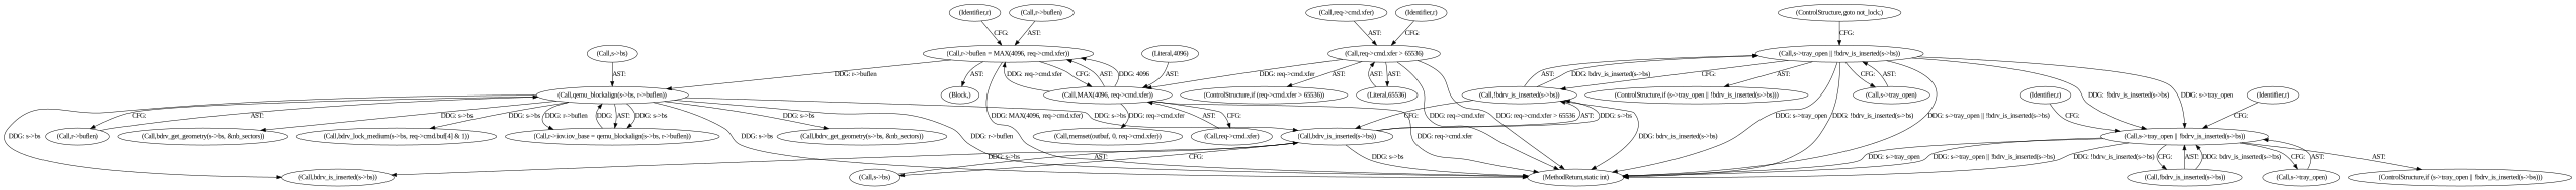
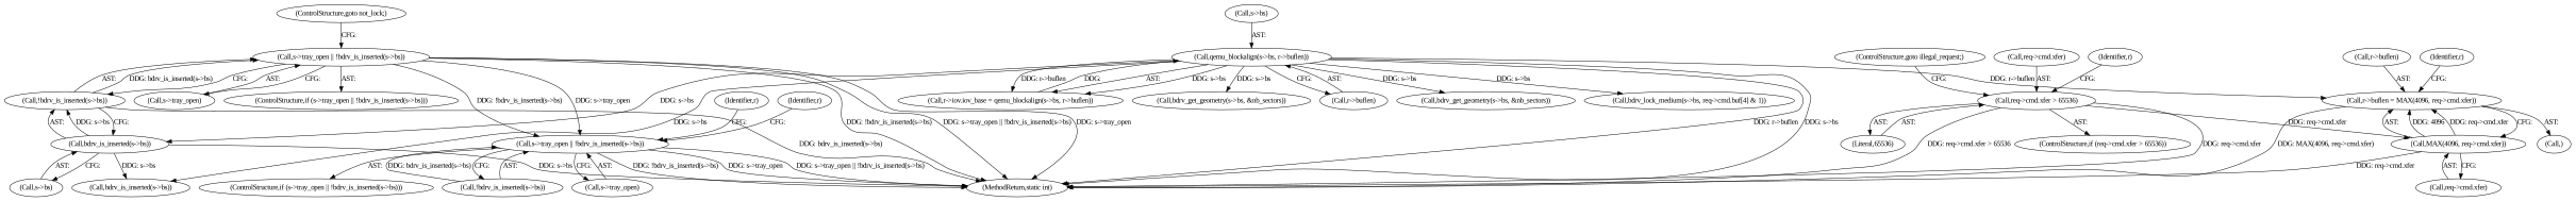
  digraph {
    fontname="Liberation Serif"
    node [fontname="Liberation Serif"]
    edge [fontname="Liberation Serif"]
    n1 [label="(Call,s->tray_open || !bdrv_is_inserted(s->bs))"]
    n2 [label="(Call,!bdrv_is_inserted(s->bs))"]
    n3 [label="(Call,s->tray_open || !bdrv_is_inserted(s->bs))"]
    n4 [label="(MethodReturn,static int)"]
    n5 [label="(Call,s->tray_open)"]
    n6 [label="(ControlStructure,if (s->tray_open || !bdrv_is_inserted(s->bs)))"]
    n7 [label="(Call,bdrv_is_inserted(s->bs))"]
    n8 [label="(Call,!bdrv_is_inserted(s->bs))"]
    n9 [label="(Call,s->tray_open)"]
    n10 [label="(ControlStructure,if (s->tray_open || !bdrv_is_inserted(s->bs)))"]
    n11 [label="(Call,bdrv_is_inserted(s->bs))"]
    n12 [label="(Call,s->bs)"]
    n13 [label="(Call,qemu_blockalign(s->bs, r->buflen))"]
    n14 [label="(Call,r->iov.iov_base = qemu_blockalign(s->bs, r->buflen))"]
    n15 [label="(Call,bdrv_get_geometry(s->bs, &nb_sectors))"]
    n16 [label="(Call,r->buflen)"]
    n17 [label="(Call,bdrv_get_geometry(s->bs, &nb_sectors))"]
    n18 [label="(Call,bdrv_lock_medium(s->bs, req->cmd.buf[4] & 1))"]
    n19 [label="(Call,r->buflen = MAX(4096, req->cmd.xfer))"]
    n20 [label="(Call,MAX(4096, req->cmd.xfer))"]
-   n21 [label="(Block,)"]
+   n21 [label="(Call,)"]
    n22 [label="(Call,req->cmd.xfer)"]
-   n23 [label="(Call,memset(outbuf, 0, req->cmd.xfer))"]
    n24 [label="(Call,req->cmd.xfer > 65536)"]
    n25 [label="(Literal,65536)"]
    n26 [label="(ControlStructure,if (req->cmd.xfer > 65536))"]
    n27 [label="(Call,s->bs)"]
    n28 [label="(Call,r->buflen)"]
    n29 [label="(Identifier,r)"]
    n30 [label="(Identifier,r)"]
    n31 [label="(ControlStructure,goto not_lock;)"]
-   n33 [label="(Literal,4096)"]
+   n32 [label="(ControlStructure,goto illegal_request;)"]
    n34 [label="(Call,req->cmd.xfer)"]
    n35 [label="(Identifier,r)"]
    n36 [label="(Identifier,r)"]
    n1 -> n2 [label="CFG: "]
    n1 -> n3 [label="DDG: s->tray_open"]
    n1 -> n3 [label="DDG: !bdrv_is_inserted(s->bs)"]
    n1 -> n4 [label="DDG: !bdrv_is_inserted(s->bs)"]
    n1 -> n4 [label="DDG: s->tray_open || !bdrv_is_inserted(s->bs)"]
    n1 -> n4 [label="DDG: s->tray_open"]
    n1 -> n5 [label="CFG: "]
    n1 -> n6 [label="AST: "]
    n2 -> n1 [label="AST: "]
    n2 -> n1 [label="DDG: bdrv_is_inserted(s->bs)"]
    n2 -> n4 [label="DDG: bdrv_is_inserted(s->bs)"]
    n2 -> n7 [label="CFG: "]
    n3 -> n4 [label="DDG: s->tray_open || !bdrv_is_inserted(s->bs)"]
    n3 -> n4 [label="DDG: !bdrv_is_inserted(s->bs)"]
    n3 -> n4 [label="DDG: s->tray_open"]
    n3 -> n8 [label="CFG: "]
    n3 -> n9 [label="CFG: "]
    n3 -> n10 [label="AST: "]
    n5 -> n1 [label="AST: "]
    n7 -> n2 [label="AST: "]
    n7 -> n2 [label="DDG: s->bs"]
    n7 -> n4 [label="DDG: s->bs"]
    n7 -> n11 [label="DDG: s->bs"]
    n7 -> n12 [label="CFG: "]
    n8 -> n3 [label="AST: "]
    n8 -> n3 [label="DDG: bdrv_is_inserted(s->bs)"]
    n9 -> n3 [label="AST: "]
    n12 -> n7 [label="AST: "]
    n13 -> n4 [label="DDG: r->buflen"]
    n13 -> n4 [label="DDG: s->bs"]
    n13 -> n7 [label="DDG: s->bs"]
    n13 -> n11 [label="DDG: s->bs"]
    n13 -> n14 [label="AST: "]
    n13 -> n14 [label="DDG: s->bs"]
    n13 -> n14 [label="DDG: r->buflen"]
    n13 -> n15 [label="DDG: s->bs"]
    n13 -> n16 [label="CFG: "]
    n13 -> n17 [label="DDG: s->bs"]
    n13 -> n18 [label="DDG: s->bs"]
    n14 -> n13 [label="DDG: "]
    n16 -> n13 [label="AST: "]
    n19 -> n4 [label="DDG: MAX(4096, req->cmd.xfer)"]
-   n19 -> n13 [label="DDG: r->buflen"]
+   n13 -> n19 [label="DDG: r->buflen"]
    n19 -> n20 [label="CFG: "]
    n19 -> n21 [label="AST: "]
    n20 -> n4 [label="DDG: req->cmd.xfer"]
    n20 -> n19 [label="AST: "]
    n20 -> n19 [label="DDG: 4096"]
    n20 -> n19 [label="DDG: req->cmd.xfer"]
    n20 -> n22 [label="CFG: "]
-   n20 -> n23 [label="DDG: req->cmd.xfer"]
    n22 -> n20 [label="AST: "]
    n24 -> n4 [label="DDG: req->cmd.xfer > 65536"]
    n24 -> n4 [label="DDG: req->cmd.xfer"]
    n24 -> n20 [label="DDG: req->cmd.xfer"]
    n24 -> n25 [label="AST: "]
    n24 -> n26 [label="AST: "]
    n25 -> n24 [label="AST: "]
    n27 -> n13 [label="AST: "]
    n28 -> n19 [label="AST: "]
    n29 -> n24 [label="CFG: "]
    n30 -> n3 [label="CFG: "]
    n31 -> n1 [label="CFG: "]
-   n33 -> n20 [label="AST: "]
+   n32 -> n24 [label="CFG: "]
    n34 -> n24 [label="AST: "]
    n35 -> n3 [label="CFG: "]
    n36 -> n19 [label="CFG: "]
  }
